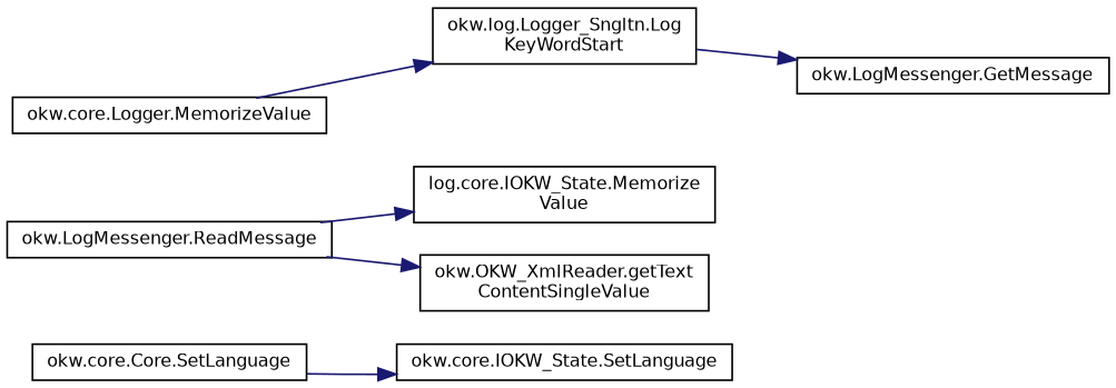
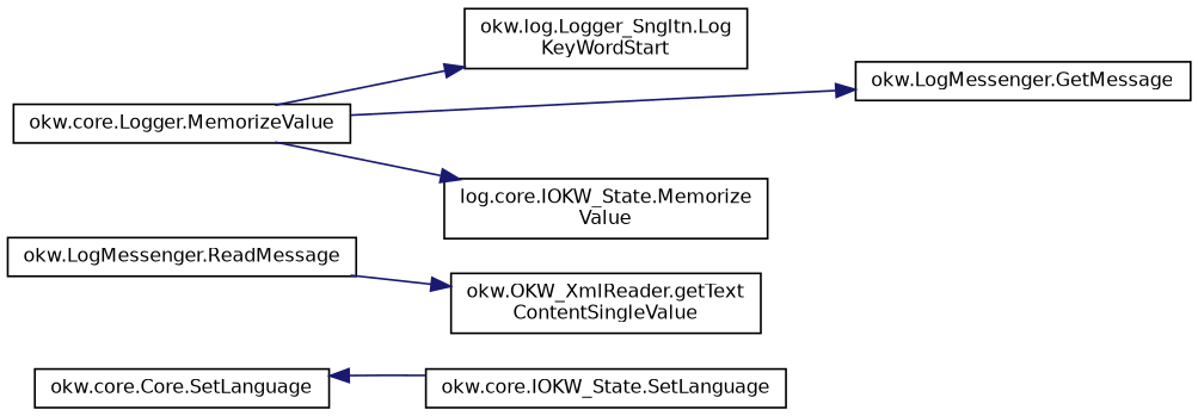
  digraph {
    rankdir=LR
    node [color=black fillcolor=white fontname=Helvetica fontsize=10 shape=record style=filled]
    edge [color=midnightblue fontname=Helvetica fontsize=10 labelfontname=Helvetica labelfontsize=10 style=solid]
    n1 [height=0.2 label="okw.core.Core.SetLanguage" width=0.4]
    n2 [height=0.2 label="okw.core.IOKW_State.SetLanguage" width=0.4]
    n3 [height=0.2 label="okw.core.Logger.MemorizeValue" width=0.4]
    n4 [height=0.2 label="okw.log.Logger_Sngltn.Log\lKeyWordStart" width=0.4]
    n5 [height=0.2 label="okw.LogMessenger.GetMessage" width=0.4]
    n6 [height=0.2 label="log.core.IOKW_State.Memorize\lValue" width=0.4]
    n7 [height=0.2 label="okw.LogMessenger.ReadMessage" width=0.4]
    n8 [height=0.2 label="okw.OKW_XmlReader.getText\lContentSingleValue" width=0.4]
-   n1 -> n2
+   n2 -> n1
    n3 -> n4
-   n4 -> n5
-   n7 -> n6
+   n3 -> n5
+   n3 -> n6
    n7 -> n8
  }
